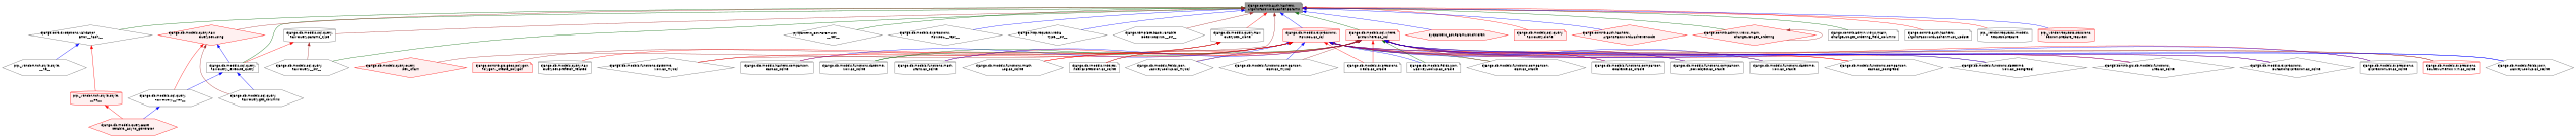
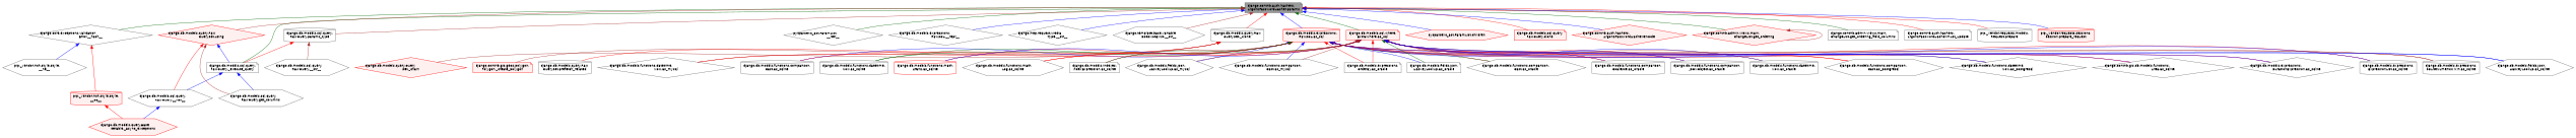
  digraph {
    rankdir=TB
    node [color=grey40 fillcolor=white fontname=Helvetica fontsize=10 shape=cylinder style=filled]
    edge [color=blue dir=back fontname=Helvetica fontsize=10 labelfontname=Helvetica labelfontsize=10 style=solid]
    n1 [color=gray40 fillcolor=grey60 fontcolor=black height=0.2 label="django.contrib.auth.hashers.\lArgon2PasswordHasher.params" shape=note width=0.4]
    n2 [height=0.2 label="django.core.exceptions.Validation\lError.__hash__" shape=diamond width=0.4]
    n3 [height=0.2 label="pycparser.c_ast.ParamList.\l__iter__" shape=diamond width=0.4]
    n4 [height=0.2 label="django.db.models.expressions.\lRawSQL.__repr__" shape=diamond width=0.4]
    n5 [height=0.2 label="django.db.models.sql.query.\lRawQuery.__str__" shape=hexagon width=0.4]
    n6 [height=0.2 label="django.http.request.Media\lType.__str__" shape=diamond width=0.4]
    n7 [height=0.2 label="django.template.base.Variable\lDoesNotExist.__str__" shape=hexagon width=0.4]
    n8 [height=0.2 label="django.db.models.query.Raw\lQuerySet._clone" width=0.4]
    n9 [height=0.2 label="django.db.models.sql.query.\lRawQuery._execute_query" shape=note width=0.4]
    n10 [color=red fillcolor="#FFF0F0" height=0.2 label="django.db.models.expressions.\lRawSQL.as_sql" width=0.4]
    n11 [color=red fillcolor="#FFF0F0" height=0.2 label="django.db.models.sql.where.\lExtraWhere.as_sql" shape=note width=0.4]
    n12 [color=red fillcolor="#FFF0F0" height=0.2 label="pycparser.c_ast.ParamList.children" shape=hexagon width=0.4]
    n13 [color=red fillcolor="#FFF0F0" height=0.2 label="django.db.models.sql.query.\lRawQuery.clone" shape=note width=0.4]
    n14 [color=red fillcolor="#FFF0F0" height=0.2 label="django.contrib.auth.hashers.\lArgon2PasswordHasher.encode" shape=diamond width=0.4]
    n15 [color=red fillcolor="#FFF0F0" height=0.2 label="django.contrib.admin.views.main.\lChangeList.get_ordering" shape=diamond width=0.4]
    n16 [height=0.2 label="django.contrib.admin.views.main.\lChangeList.get_ordering_field_columns" shape=note width=0.4]
    n17 [height=0.2 label="django.contrib.auth.hashers.\lArgon2PasswordHasher.must_update" shape=note width=0.4]
    n18 [height=0.2 label="django.db.models.sql.query.\lRawQuery.params_type" width=0.4]
    n19 [height=0.2 label="pip._vendor.requests.models.\lRequest.prepare" width=0.4]
    n20 [color=red fillcolor="#FFF0F0" height=0.2 label="pip._vendor.requests.sessions.\lSession.prepare_request" width=0.4]
    n21 [color=red fillcolor="#FFF0F0" height=0.2 label="django.db.models.query.Raw\lQuerySet.using" shape=diamond width=0.4]
    n22 [color=red fillcolor="#FFF0F0" height=0.2 label="pip._vendor.rich.style.Style.\l__eq__" width=0.4]
    n23 [height=0.2 label="pip._vendor.rich.style.Style.\l__ne__" shape=hexagon width=0.4]
    n24 [color=red fillcolor="#FFF0F0" height=0.2 label="django.db.models.query.Query\lSet._chain" shape=diamond width=0.4]
    n25 [color=red fillcolor="#FFF0F0" height=0.2 label="django.contrib.gis.geos.polygon.\lPolygon._create_polygon" shape=note width=0.4]
    n26 [height=0.2 label="django.db.models.query.Raw\lQuerySet.prefetch_related" width=0.4]
    n27 [height=0.2 label="django.db.models.sql.query.\lRawQuery.__iter__" shape=hexagon width=0.4]
    n28 [height=0.2 label="django.db.models.sql.query.\lRawQuery.get_columns" shape=hexagon width=0.4]
    n29 [height=0.2 label="django.db.models.fields.json.\lHasKeyLookup.as_mysql" shape=hexagon width=0.4]
    n30 [height=0.2 label="django.db.models.functions.comparison.\lCast.as_mysql" shape=hexagon width=0.4]
    n31 [height=0.2 label="django.db.models.functions.datetime.\lNow.as_mysql" shape=diamond width=0.4]
-   n32 [height=0.2 label="django.db.models.expressions.\lMedia.as_oracle" shape=note width=0.4]
+   n32 [height=0.2 label="django.db.models.expressions.\lOrderBy.as_oracle" shape=note width=0.4]
    n33 [height=0.2 label="django.db.models.fields.json.\lHasKeyLookup.as_oracle" shape=note width=0.4]
    n34 [height=0.2 label="django.db.models.functions.comparison.\lCast.as_oracle" shape=hexagon width=0.4]
    n35 [height=0.2 label="django.db.models.functions.comparison.\lCoalesce.as_oracle" width=0.4]
    n36 [height=0.2 label="django.db.models.functions.comparison.\lJSONObject.as_oracle" width=0.4]
    n37 [height=0.2 label="django.db.models.functions.datetime.\lNow.as_oracle" width=0.4]
    n38 [height=0.2 label="django.db.models.functions.comparison.\lCast.as_postgresql" shape=hexagon width=0.4]
    n39 [height=0.2 label="django.db.models.functions.datetime.\lNow.as_postgresql" shape=diamond width=0.4]
    n40 [height=0.2 label="django.contrib.gis.db.models.functions.\lArea.as_sqlite" shape=diamond width=0.4]
    n41 [height=0.2 label="django.db.models.expressions.\lDurationExpression.as_sqlite" shape=diamond width=0.4]
    n42 [height=0.2 label="django.db.models.expressions.\lExpressionList.as_sqlite" width=0.4]
-   n43 [color=red height=0.2 label="django.db.models.expressions.\lSQLiteNumericMixin.as_sqlite" width=0.4]
+   n43 [height=0.2 label="django.db.models.expressions.\lSQLiteNumericMixin.as_sqlite" width=0.4]
    n44 [height=0.2 label="django.db.models.fields.json.\lHasKeyLookup.as_sqlite" shape=hexagon width=0.4]
-   n45 [height=0.2 label="django.db.models.hashers.comparison.\lCast.as_sqlite" width=0.4]
+   n45 [height=0.2 label="django.db.models.functions.comparison.\lCast.as_sqlite" width=0.4]
    n46 [height=0.2 label="django.db.models.functions.datetime.\lNow.as_sqlite" width=0.4]
-   n47 [height=0.2 label="django.db.models.functions.math.\lATan2.as_sqlite" width=0.4]
+   n47 [color=red height=0.2 label="django.db.models.functions.math.\lATan2.as_sqlite" width=0.4]
    n48 [height=0.2 label="django.db.models.functions.math.\lLog.as_sqlite" shape=hexagon width=0.4]
    n49 [height=0.2 label="django.db.models.indexes.\lIndexExpression.as_sqlite" shape=note width=0.4]
-   n50 [color=red fillcolor="#FFF0F0" height=0.2 label="django.db.models.query.Base\lIterable._async_generator" shape=hexagon width=0.4]
+   n50 [color=red fillcolor="#FFF0F0" height=0.2 label="django.db.models.query.Base\lIterable._async_exceptions" shape=hexagon width=0.4]
    n1 -> n2 [color=darkgreen]
    n1 -> n3 [color=darkgreen]
    n1 -> n4
-   n1 -> n5 [color=darkgreen]
    n1 -> n6
    n1 -> n7 [color=brown]
    n1 -> n8 [color=red]
    n1 -> n9 [color=darkgreen]
    n1 -> n10
    n1 -> n11 [color=darkgreen]
    n1 -> n12
    n1 -> n13 [color=red]
    n1 -> n14
    n1 -> n15 [color=darkgreen]
    n1 -> n16 [color=darkgreen]
    n1 -> n17 [color=red]
    n1 -> n18 [color=brown]
    n1 -> n19 [color=red]
    n1 -> n20
    n1 -> n21 [color=brown]
    n2 -> n22 [color=red]
    n2 -> n23
    n8 -> n24 [color=brown]
    n8 -> n25 [color=brown]
    n8 -> n26 [color=red]
    n9 -> n27
    n9 -> n28
    n10 -> n29
    n10 -> n30
-   n1 -> n31 [color=brown]
+   n10 -> n31 [color=brown]
    n10 -> n32 [color=red]
    n10 -> n33
    n10 -> n34 [color=darkgreen]
    n10 -> n35
    n10 -> n36 [color=red]
    n10 -> n37
    n10 -> n38 [color=red]
    n10 -> n39 [color=brown]
    n10 -> n40
    n10 -> n41 [color=red]
    n10 -> n42 [color=red]
    n10 -> n43 [color=brown]
    n10 -> n44
    n10 -> n45
    n10 -> n46 [color=darkgreen]
    n10 -> n47 [color=red]
    n10 -> n48 [color=red]
-   n10 -> n49 [color=red]
+   n10 -> n49 [color=darkgreen]
    n11 -> n29 [color=brown]
    n11 -> n30 [color=brown]
    n11 -> n31 [color=red]
    n11 -> n32 [color=red]
    n11 -> n33 [color=darkgreen]
    n11 -> n34 [color=brown]
    n11 -> n35 [color=red]
    n11 -> n36
    n11 -> n37 [color=brown]
    n11 -> n38 [color=red]
    n11 -> n39
    n11 -> n40 [color=red]
    n11 -> n41
    n11 -> n42
    n11 -> n43 [color=brown]
    n11 -> n44
    n11 -> n45 [color=red]
    n11 -> n46 [color=darkgreen]
    n11 -> n47
    n11 -> n48 [color=red]
    n11 -> n49 [color=brown]
    n15 -> n15 [color=brown]
    n18 -> n5 [color=brown]
    n18 -> n9 [color=red]
    n21 -> n9
    n21 -> n27 [color=red]
    n21 -> n28 [color=brown]
    n22 -> n50 [color=red]
    n27 -> n50
  }
